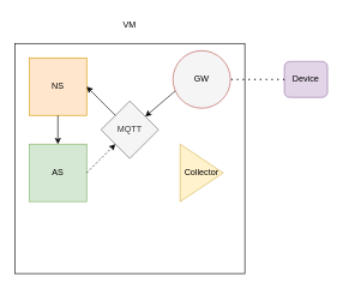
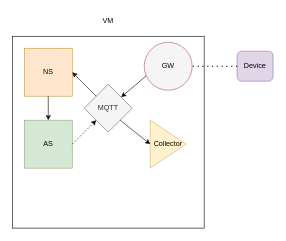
  <mxCell id="0" />
  <mxCell id="1" parent="0" />
  <mxCell id="2" value="VM" style="text;html=1;strokeColor=none;fillColor=none;align=center;verticalAlign=middle;whiteSpace=wrap;rounded=0;" parent="1" vertex="1"><mxGeometry x="150" y="20" width="60" height="30" as="geometry" /></mxCell>
  <mxCell id="3" value="Device" style="rounded=1;whiteSpace=wrap;html=1;fillColor=#e1d5e7;strokeColor=#9673a6;" parent="1" vertex="1"><mxGeometry x="395" y="85" width="60" height="50" as="geometry" /></mxCell>
  <mxCell id="4" value="" style="group" parent="1" vertex="1" connectable="0"><mxGeometry x="20" y="60" width="320" height="320" as="geometry" /></mxCell>
  <mxCell id="5" value="" style="whiteSpace=wrap;html=1;aspect=fixed;" parent="4" vertex="1"><mxGeometry width="320" height="320" as="geometry" /></mxCell>
  <mxCell id="6" value="NS" style="whiteSpace=wrap;html=1;aspect=fixed;fillColor=#ffe6cc;strokeColor=#d79b00;" parent="4" vertex="1"><mxGeometry x="20" y="20" width="80" height="80" as="geometry" /></mxCell>
  <mxCell id="7" value="AS" style="whiteSpace=wrap;html=1;aspect=fixed;fillColor=#d5e8d4;strokeColor=#82b366;" parent="4" vertex="1"><mxGeometry x="20" y="140" width="80" height="80" as="geometry" /></mxCell>
  <mxCell id="8" value="MQTT" style="rhombus;whiteSpace=wrap;html=1;fillColor=#f5f5f5;fontColor=#333333;strokeColor=#666666;" parent="4" vertex="1"><mxGeometry x="120" y="80" width="80" height="80" as="geometry" /></mxCell>
  <mxCell id="9" value="GW" style="ellipse;whiteSpace=wrap;html=1;aspect=fixed;fillColor=#f5f5f5;strokeColor=#b85450;" parent="4" vertex="1"><mxGeometry x="220" y="10" width="80" height="80" as="geometry" /></mxCell>
  <mxCell id="10" value="Collector" style="triangle;whiteSpace=wrap;html=1;fillColor=#fff2cc;strokeColor=#d6b656;" parent="4" vertex="1"><mxGeometry x="230" y="140" width="60" height="80" as="geometry" /></mxCell>
  <mxCell id="11" value="" style="endArrow=classic;html=1;rounded=0;exitX=0.041;exitY=0.7;exitDx=0;exitDy=0;exitPerimeter=0;" parent="4" source="9" target="8" edge="1"><mxGeometry width="50" height="50" relative="1" as="geometry"><mxPoint x="225" y="70" as="sourcePoint" /><mxPoint x="55" y="420" as="targetPoint" /></mxGeometry></mxCell>
  <mxCell id="12" value="" style="endArrow=classic;html=1;rounded=0;exitX=0;exitY=0;exitDx=0;exitDy=0;entryX=1;entryY=0.5;entryDx=0;entryDy=0;" parent="4" source="8" target="6" edge="1"><mxGeometry width="50" height="50" relative="1" as="geometry"><mxPoint x="125" y="280" as="sourcePoint" /><mxPoint x="175" y="230" as="targetPoint" /></mxGeometry></mxCell>
  <mxCell id="13" value="" style="endArrow=classic;html=1;rounded=0;exitX=0.5;exitY=1;exitDx=0;exitDy=0;" parent="4" source="6" target="7" edge="1"><mxGeometry width="50" height="50" relative="1" as="geometry"><mxPoint x="145" y="240" as="sourcePoint" /><mxPoint x="195" y="190" as="targetPoint" /></mxGeometry></mxCell>
  <mxCell id="14" value="" style="endArrow=classic;html=1;rounded=0;entryX=0;entryY=1;entryDx=0;entryDy=0;exitX=1;exitY=0.5;exitDx=0;exitDy=0;dashed=1;" parent="4" source="7" target="8" edge="1"><mxGeometry width="50" height="50" relative="1" as="geometry"><mxPoint x="100" y="195" as="sourcePoint" /><mxPoint x="165" y="200" as="targetPoint" /></mxGeometry></mxCell>
+ <mxCell id="15" value="" style="endArrow=classic;html=1;rounded=0;exitX=1;exitY=1;exitDx=0;exitDy=0;entryX=0;entryY=0.5;entryDx=0;entryDy=0;" parent="4" source="8" target="10" edge="1"><mxGeometry width="50" height="50" relative="1" as="geometry"><mxPoint x="115" y="280" as="sourcePoint" /><mxPoint x="165" y="230" as="targetPoint" /></mxGeometry></mxCell>
  <mxCell id="16" value="" style="endArrow=none;dashed=1;html=1;dashPattern=1 3;strokeWidth=2;rounded=0;exitX=0;exitY=0.5;exitDx=0;exitDy=0;entryX=1;entryY=0.5;entryDx=0;entryDy=0;" parent="1" source="3" edge="1"><mxGeometry width="50" height="50" relative="1" as="geometry"><mxPoint x="395" y="185" as="sourcePoint" /><mxPoint x="320" y="110" as="targetPoint" /></mxGeometry></mxCell>
